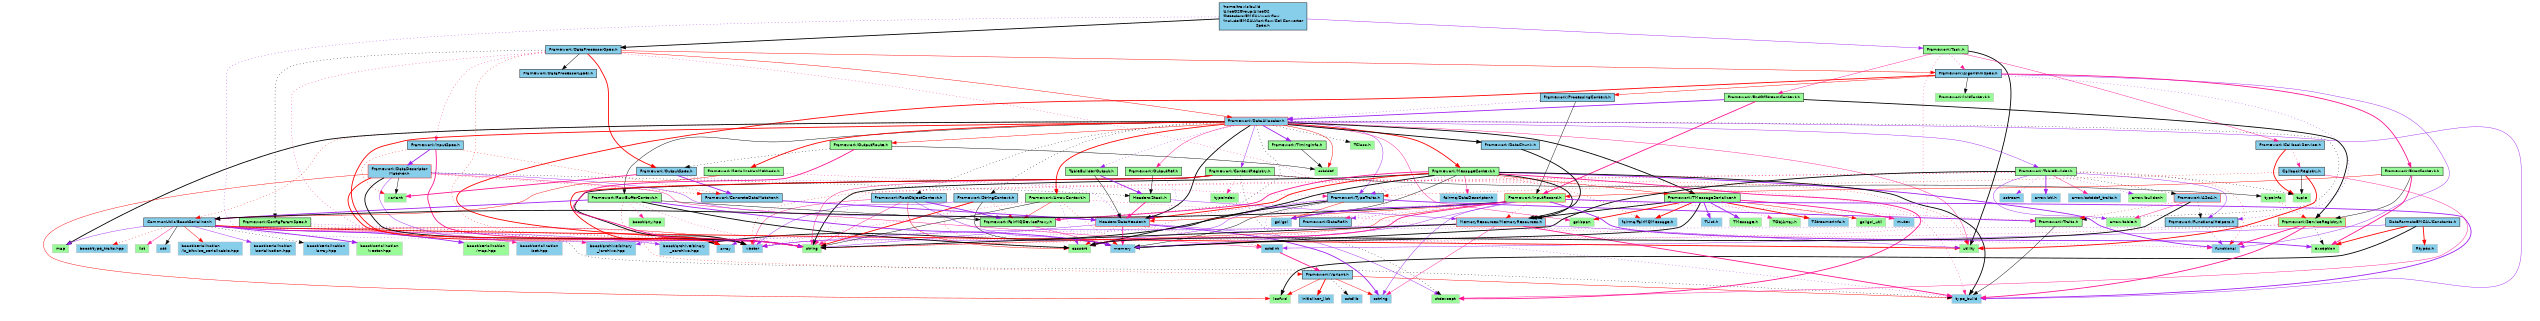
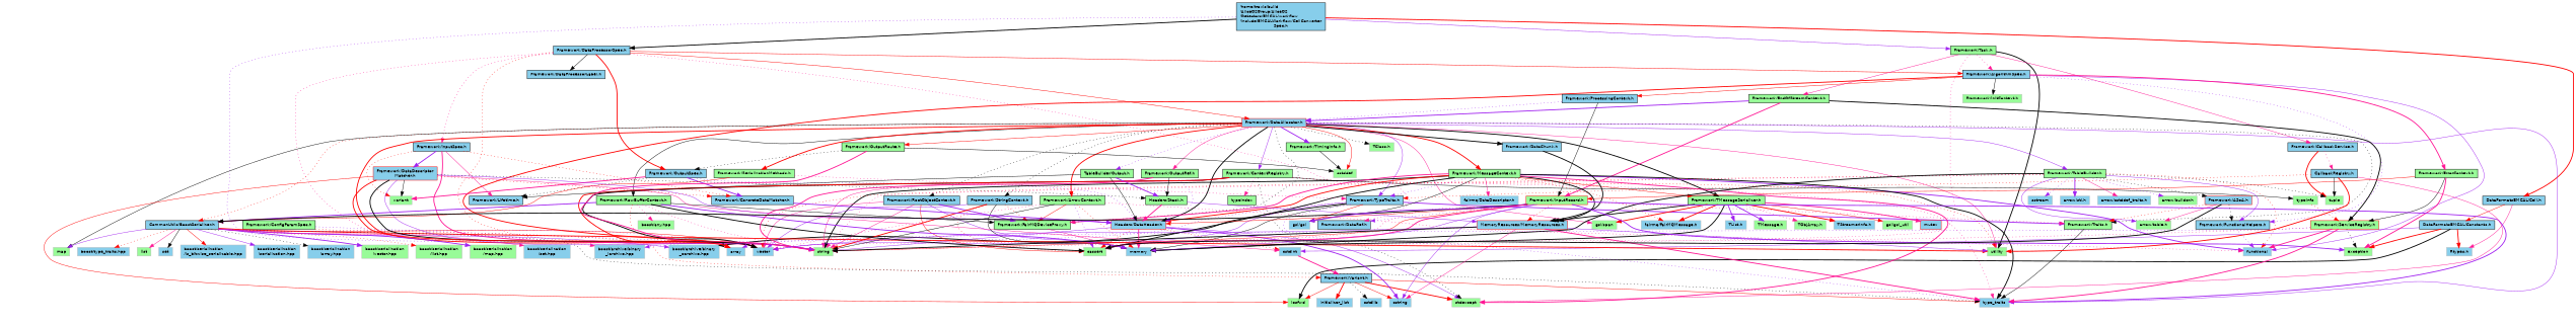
  digraph {
    node [color=grey75 fillcolor=skyblue fontname=Helvetica fontsize=10 shape=record style=filled]
    edge [color=red fontname=Helvetica fontsize=10 labelfontname=Helvetica labelfontsize=10 style=solid]
    n1 [color=black fontcolor=black height=0.2 label="/home/travis/build\l/AliceO2Group/AliceO2\l/Detectors/EMCAL/workflow\l/include/EMCALWorkflow/CellConverter\lSpec.h" width=0.4]
    n2 [height=0.2 label=vector width=0.4]
+   n3 [color=black height=0.2 label="DataFormatsEMCAL/Cell.h" width=0.4]
    n4 [color=black height=0.2 label="Framework/DataProcessorSpec.h" width=0.4]
    n5 [color=black fillcolor=palegreen height=0.2 label="Framework/Task.h" width=0.4]
    n6 [height=0.2 label="Rtypes.h" width=0.4]
    n7 [color=black height=0.2 label="DataFormatsEMCAL/Constants.h" width=0.4]
    n8 [color=black height=0.2 label="Framework/AlgorithmSpec.h" width=0.4]
    n9 [color=black height=0.2 label="Framework/DataRef.h" width=0.4]
    n10 [fillcolor=palegreen height=0.2 label=string width=0.4]
    n11 [color=red height=0.2 label="Framework/DataAllocator.h" width=0.4]
    n12 [color=black height=0.2 label="Framework/OutputSpec.h" width=0.4]
    n13 [color=black fillcolor=palegreen height=0.2 label="Framework/ConfigParamSpec.h" width=0.4]
    n14 [color=black height=0.2 label="Framework/DataProcessorLabel.h" width=0.4]
    n15 [color=black height=0.2 label="Framework/InputSpec.h" width=0.4]
    n16 [height=0.2 label=memory width=0.4]
    n17 [fillcolor=palegreen height=0.2 label=utility width=0.4]
    n18 [color=black height=0.2 label="Framework/CallbackService.h" width=0.4]
    n19 [color=black fillcolor=palegreen height=0.2 label="Framework/EndOfStreamContext.h" width=0.4]
    n20 [fillcolor=palegreen height=0.2 label=iosfwd width=0.4]
    n21 [fillcolor=palegreen height=0.2 label=exception width=0.4]
    n22 [height=0.2 label=cstdint width=0.4]
    n23 [color=black height=0.2 label="Framework/Variant.h" width=0.4]
    n24 [color=black height=0.2 label="Framework/ProcessingContext.h" width=0.4]
    n25 [height=0.2 label=functional width=0.4]
    n26 [color=black height=0.2 label="Framework/FunctionalHelpers.h" width=0.4]
    n27 [color=black fillcolor=palegreen height=0.2 label="Framework/ErrorContext.h" width=0.4]
    n28 [fillcolor=palegreen height=0.2 label="Framework/InitContext.h" width=0.4]
    n29 [color=black height=0.2 label="Framework/TypeTraits.h" width=0.4]
-   n30 [height=0.2 label=type_build width=0.4]
+   n30 [height=0.2 label=type_traits width=0.4]
    n31 [color=black fillcolor=palegreen height=0.2 label="Framework/Traits.h" width=0.4]
    n32 [color=red height=0.2 label="Headers/DataHeader.h" width=0.4]
    n33 [color=black height=0.2 label="CommonUtils/BoostSerializer.h" width=0.4]
    n34 [fillcolor=palegreen height=0.2 label=map width=0.4]
    n35 [color=black fillcolor=palegreen height=0.2 label="Framework/ContextRegistry.h" width=0.4]
    n36 [color=black fillcolor=palegreen height=0.2 label="Framework/MessageContext.h" width=0.4]
    n37 [color=black fillcolor=palegreen height=0.2 label="Framework/FairMQDeviceProxy.h" width=0.4]
    n38 [color=black fillcolor=palegreen height=0.2 label="Framework/TMessageSerializer.h" width=0.4]
    n39 [fillcolor=palegreen height=0.2 label="gsl/span" width=0.4]
    n40 [color=black height=0.2 label="Framework/RootObjectContext.h" width=0.4]
    n41 [color=black height=0.2 label="Framework/StringContext.h" width=0.4]
    n42 [color=black fillcolor=palegreen height=0.2 label="Framework/ArrowContext.h" width=0.4]
    n43 [color=black fillcolor=palegreen height=0.2 label="Framework/RawBufferContext.h" width=0.4]
    n44 [color=black fillcolor=palegreen height=0.2 label="TableBuilder/Output.h" width=0.4]
    n45 [color=black fillcolor=palegreen height=0.2 label="Framework/OutputRef.h" width=0.4]
    n46 [color=black fillcolor=palegreen height=0.2 label="Framework/OutputRoute.h" width=0.4]
    n47 [fillcolor=palegreen height=0.2 label=cstddef width=0.4]
    n48 [color=black height=0.2 label="Framework/DataChunk.h" width=0.4]
    n49 [color=black fillcolor=palegreen height=0.2 label="Framework/TimingInfo.h" width=0.4]
    n50 [color=black fillcolor=palegreen height=0.2 label="Framework/SerializationMethods.h" width=0.4]
    n51 [color=black fillcolor=palegreen height=0.2 label="Framework/TableBuilder.h" width=0.4]
    n52 [fillcolor=palegreen height=0.2 label="TClass.h" width=0.4]
+   n53 [color=black height=0.2 label="Framework/Lifetime.h" width=0.4]
    n54 [color=black height=0.2 label="Framework/ConcreteDataMatcher.h" width=0.4]
    n55 [fillcolor=palegreen height=0.2 label=variant width=0.4]
    n56 [color=red height=0.2 label="Framework/DataDescriptor\lMatcher.h" width=0.4]
    n57 [color=red fillcolor=palegreen height=0.2 label="Framework/InputRecord.h" width=0.4]
    n58 [color=red fillcolor=palegreen height=0.2 label="Framework/ServiceRegistry.h" width=0.4]
    n59 [height=0.2 label="gsl/gsl" width=0.4]
    n60 [color=red height=0.2 label="MemoryResources/MemoryResources.h" width=0.4]
    n61 [height=0.2 label=cstring width=0.4]
    n62 [fillcolor=palegreen height=0.2 label=cassert width=0.4]
    n63 [height=0.2 label="boost/archive/binary\l_iarchive.hpp" width=0.4]
    n64 [height=0.2 label="boost/archive/binary\l_oarchive.hpp" width=0.4]
    n65 [fillcolor=palegreen height=0.2 label=stdexcept width=0.4]
    n66 [height=0.2 label=array width=0.4]
    n67 [fillcolor=palegreen height=0.2 label=list width=0.4]
    n68 [height=0.2 label=set width=0.4]
    n69 [height=0.2 label="boost/serialization\l/is_bitwise_serializable.hpp" width=0.4]
    n70 [height=0.2 label="boost/serialization\l/serialization.hpp" width=0.4]
    n71 [height=0.2 label="boost/serialization\l/array.hpp" width=0.4]
    n72 [fillcolor=palegreen height=0.2 label="boost/serialization\l/vector.hpp" width=0.4]
+   n73 [fillcolor=palegreen height=0.2 label="boost/serialization\l/list.hpp" width=0.4]
    n74 [fillcolor=palegreen height=0.2 label="boost/serialization\l/map.hpp" width=0.4]
    n75 [height=0.2 label="boost/serialization\l/set.hpp" width=0.4]
    n76 [height=0.2 label="boost/type_traits.hpp" width=0.4]
    n77 [fillcolor=palegreen height=0.2 label=typeinfo width=0.4]
-   n78 [fillcolor=palegreen height=0.2 label=typeindex width=0.4]
+   n78 [color=black fillcolor=palegreen height=0.2 label=typeindex width=0.4]
    n79 [height=0.2 label="fairmq/FairMQMessage.h" width=0.4]
    n80 [height=0.2 label="fairmq/DataDescriptor.h" width=0.4]
    n81 [height=0.2 label="TList.h" width=0.4]
    n82 [fillcolor=palegreen height=0.2 label="TMessage.h" width=0.4]
    n83 [fillcolor=palegreen height=0.2 label="TObjArray.h" width=0.4]
    n84 [height=0.2 label="TStreamerInfo.h" width=0.4]
    n85 [fillcolor=palegreen height=0.2 label="gsl/gsl_util" width=0.4]
-   n86 [height=0.2 label=mutex width=0.4]
+   n86 [color=red height=0.2 label=mutex width=0.4]
    n87 [fillcolor=palegreen height=0.2 label="boost/any.hpp" width=0.4]
    n88 [color=black fillcolor=palegreen height=0.2 label="Headers/Stack.h" width=0.4]
    n89 [color=red height=0.2 label="Framework/ASoA.h" width=0.4]
    n90 [fillcolor=palegreen height=0.2 label="arrow/table.h" width=0.4]
    n91 [height=0.2 label=sstream width=0.4]
    n92 [height=0.2 label="arrow/stl.h" width=0.4]
    n93 [height=0.2 label="arrow/cstddef_traits.h" width=0.4]
    n94 [fillcolor=palegreen height=0.2 label="arrow/builder.h" width=0.4]
    n95 [fillcolor=palegreen height=0.2 label=tuple width=0.4]
    n96 [height=0.2 label=cstdlib width=0.4]
    n97 [height=0.2 label=initializer_list width=0.4]
    n98 [color=black height=0.2 label="CallbackRegistry.h" width=0.4]
    n1 -> n2 [color=purple style=dotted]
+   n1 -> n3 [style=bold]
    n1 -> n4 [color=black style=bold]
    n1 -> n5 [color=purple]
+   n3 -> n6 [color=deeppink]
+   n3 -> n7
    n4 -> n2 [color=deeppink style=dotted]
    n4 -> n8
    n4 -> n9 [color=deeppink style=dotted]
    n4 -> n10 [style=dotted]
    n4 -> n11
    n4 -> n12 [style=bold]
-   n4 -> n13 [color=black style=dotted]
    n4 -> n14 [color=black]
    n4 -> n15 [color=deeppink style=dotted]
    n5 -> n8 [color=deeppink style=dotted]
    n5 -> n16 [color=deeppink style=dotted]
    n5 -> n17 [color=black style=bold]
    n5 -> n18 [color=deeppink]
    n5 -> n19 [color=deeppink]
    n7 -> n6 [style=bold]
    n7 -> n20 [color=black style=bold]
    n7 -> n21 [style=bold]
    n7 -> n22 [color=purple]
    n8 -> n10 [style=bold]
    n8 -> n24
    n8 -> n25 [color=purple]
    n8 -> n26 [color=purple style=dotted]
    n8 -> n27 [color=deeppink style=bold]
    n8 -> n28 [color=black]
    n11 -> n2 [style=bold]
    n11 -> n17 [color=deeppink]
    n11 -> n29 [color=purple]
    n11 -> n30 [color=purple]
    n11 -> n31 [color=black style=dotted]
    n11 -> n32 [color=black style=bold]
    n11 -> n33 [style=dotted]
-   n11 -> n34 [color=black style=bold]
+   n11 -> n34 [color=black]
    n11 -> n35 [color=purple]
    n11 -> n36 [style=bold]
    n11 -> n37 [color=black style=dotted]
    n11 -> n38 [color=black style=bold]
    n11 -> n39 [color=deeppink]
    n11 -> n40 [color=black style=dotted]
    n11 -> n41 [color=black style=dotted]
    n11 -> n42 [style=bold]
    n11 -> n43 [color=black]
    n11 -> n44 [color=purple style=dotted]
    n11 -> n45 [color=deeppink]
    n11 -> n46
    n11 -> n47
    n11 -> n48 [color=black style=bold]
    n11 -> n49 [color=purple style=bold]
    n11 -> n50 [style=bold]
    n11 -> n51 [color=purple]
    n11 -> n52 [color=black style=dotted]
    n12 -> n32 [color=purple style=dotted]
+   n12 -> n53 [color=black style=dotted]
    n12 -> n54 [color=purple style=bold]
    n12 -> n55 [color=deeppink style=bold]
    n13 -> n10 [color=purple style=dotted]
    n13 -> n23 [style=dotted]
    n15 -> n10 [color=deeppink style=bold]
+   n15 -> n53 [color=deeppink]
    n15 -> n54 [style=dotted]
    n15 -> n55 [style=dotted]
    n15 -> n56 [color=purple style=bold]
    n18 -> n95 [style=bold]
    n18 -> n98 [color=deeppink style=dotted]
    n19 -> n11 [color=purple style=bold]
    n19 -> n57 [color=deeppink style=bold]
    n19 -> n58 [color=black style=bold]
    n22 -> n23 [color=deeppink style=bold]
    n23 -> n20
    n23 -> n30
    n23 -> n61
+   n23 -> n65 [style=bold]
    n23 -> n96 [color=black style=dotted]
    n23 -> n97 [style=bold]
    n24 -> n11 [color=purple style=dotted]
    n24 -> n57 [color=black]
    n26 -> n25 [color=purple style=dotted]
    n27 -> n21 [color=deeppink style=bold]
    n27 -> n57
    n27 -> n58 [color=black]
    n29 -> n2 [color=purple]
    n29 -> n16 [color=black]
    n29 -> n30 [color=purple style=dotted]
    n29 -> n31 [color=purple style=bold]
    n29 -> n59
    n29 -> n63 [color=purple style=dotted]
    n29 -> n64 [color=black style=bold]
    n31 -> n30 [color=black]
    n32 -> n10 [color=purple]
    n32 -> n16 [color=deeppink style=bold]
    n32 -> n22 [style=dotted]
    n32 -> n61 [color=purple style=bold]
    n32 -> n62 [style=dotted]
    n32 -> n65 [color=purple]
    n33 -> n2
    n33 -> n17 [style=bold]
    n33 -> n30 [color=black style=dotted]
    n33 -> n34 [color=purple]
    n33 -> n63 [color=deeppink style=dotted]
    n33 -> n64 [color=purple]
    n33 -> n66 [color=purple style=dotted]
    n33 -> n67 [color=deeppink]
    n33 -> n68 [color=black]
    n33 -> n69
    n33 -> n70 [color=purple]
    n33 -> n71 [color=black style=dotted]
    n33 -> n72 [color=purple style=bold]
+   n33 -> n73 [style=dotted]
    n33 -> n74 [color=purple style=bold]
    n33 -> n75 [color=deeppink]
    n33 -> n76 [style=dotted]
    n35 -> n2 [color=black style=bold]
    n35 -> n10 [color=deeppink]
    n35 -> n17 [style=dotted]
    n35 -> n30 [color=deeppink style=dotted]
    n35 -> n65 [color=black style=dotted]
    n35 -> n66 [style=bold]
    n35 -> n77 [color=black]
    n35 -> n78 [color=deeppink style=dotted]
    n36 -> n10 [color=black style=bold]
    n36 -> n25 [color=purple style=bold]
    n36 -> n29 [color=purple style=dotted]
    n36 -> n30 [color=black style=bold]
    n36 -> n32 [style=bold]
    n36 -> n37 [color=deeppink style=bold]
    n36 -> n38
    n36 -> n59 [color=black]
    n36 -> n60 [color=black style=bold]
    n36 -> n62 [color=black style=bold]
    n36 -> n65 [color=deeppink style=bold]
    n36 -> n79 [style=dotted]
    n36 -> n80 [color=deeppink]
    n37 -> n16 [color=deeppink]
    n38 -> n16 [color=black style=bold]
    n38 -> n39 [style=bold]
    n38 -> n60 [color=black style=bold]
    n38 -> n79 [style=bold]
    n38 -> n81 [color=purple style=bold]
    n38 -> n82 [color=purple style=bold]
    n38 -> n83 [color=deeppink style=dotted]
    n38 -> n84 [style=bold]
    n38 -> n85
    n38 -> n86 [color=deeppink style=bold]
    n40 -> n2 [color=deeppink]
    n40 -> n10 [color=deeppink]
    n40 -> n16 [color=purple]
    n40 -> n37 [color=purple style=bold]
    n40 -> n62
    n41 -> n2 [color=purple]
    n41 -> n10 [style=bold]
    n41 -> n16 [color=black]
    n41 -> n37 [style=dotted]
    n41 -> n62 [style=dotted]
    n42 -> n2 [color=deeppink style=dotted]
    n42 -> n10 [color=black]
    n42 -> n16 [style=dotted]
    n42 -> n25 [color=deeppink style=dotted]
    n42 -> n37
    n42 -> n62 [color=purple style=dotted]
    n43 -> n2 [style=dotted]
    n43 -> n10 [color=deeppink style=dotted]
    n43 -> n16 [color=purple style=bold]
    n43 -> n33 [color=purple style=bold]
    n43 -> n37 [color=black]
    n43 -> n62 [color=black style=bold]
    n43 -> n87 [color=deeppink style=dotted]
    n44 -> n32 [color=black]
+   n44 -> n53 [color=black]
    n44 -> n88 [color=purple style=bold]
+   n45 -> n10 [color=deeppink style=bold]
    n45 -> n32 [color=purple style=dotted]
    n45 -> n88 [color=black]
    n46 -> n10 [color=deeppink style=bold]
    n46 -> n12 [color=black style=dotted]
    n46 -> n47 [color=black]
    n48 -> n60 [color=black style=bold]
    n49 -> n47 [color=black]
    n50 -> n29 [color=deeppink style=dotted]
    n50 -> n33
    n51 -> n2 [style=dotted]
    n51 -> n10 [color=deeppink style=dotted]
    n51 -> n16 [color=black style=bold]
    n51 -> n25 [style=dotted]
    n51 -> n26 [color=purple]
    n51 -> n89 [color=black style=dotted]
    n51 -> n90 [color=purple]
    n51 -> n91 [color=purple style=dotted]
    n51 -> n92 [color=purple style=bold]
    n51 -> n93 [color=deeppink]
    n51 -> n94 [color=purple style=dotted]
    n51 -> n95 [color=black style=dotted]
    n54 -> n32 [color=purple style=bold]
    n56 -> n2 [color=black style=bold]
    n56 -> n10 [color=purple]
    n56 -> n20
    n56 -> n22 [color=deeppink]
    n56 -> n32 [color=purple]
    n56 -> n54 [style=dotted]
    n56 -> n55 [color=black]
    n56 -> n66 [style=bold]
    n56 -> n88 [color=black style=dotted]
    n57 -> n2 [color=deeppink style=dotted]
    n57 -> n9 [color=purple style=dotted]
    n57 -> n10
    n57 -> n16 [color=purple]
    n57 -> n21 [color=purple style=bold]
    n57 -> n30 [color=purple style=bold]
    n57 -> n31 [color=deeppink style=dotted]
    n57 -> n32
    n57 -> n33 [color=black style=bold]
    n57 -> n59 [color=purple style=bold]
    n57 -> n60 [style=dotted]
    n57 -> n61 [color=purple]
    n57 -> n62 [color=deeppink style=bold]
    n58 -> n10 [color=deeppink style=dotted]
    n58 -> n21 [color=black style=dotted]
    n58 -> n25 [color=deeppink style=bold]
    n58 -> n30 [color=deeppink style=bold]
    n58 -> n66 [color=purple style=dotted]
    n60 -> n2 [color=purple]
    n60 -> n10 [color=black style=bold]
    n60 -> n17 [color=purple]
    n60 -> n30 [color=deeppink style=bold]
    n60 -> n61 [color=deeppink]
    n77 -> n58 [style=dotted]
    n88 -> n32 [color=deeppink style=bold]
    n88 -> n60 [color=purple]
    n89 -> n26 [color=black style=dotted]
    n89 -> n31 [style=dotted]
    n89 -> n62 [color=black style=bold]
    n89 -> n90 [color=deeppink]
    n98 -> n17 [style=bold]
    n98 -> n29 [style=dotted]
    n98 -> n65 [color=deeppink]
    n98 -> n95 [color=black]
  }
